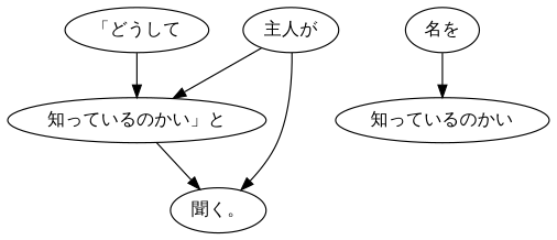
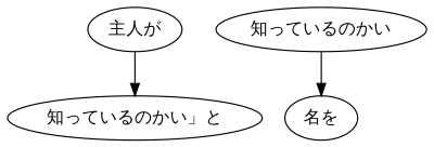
  digraph {
-   n1 [label="「どうして"]
    n2 [label="知っているのかい」と"]
-   n3 [label="聞く。"]
    n4 [label="知っているのかい"]
    n5 [label="名を"]
    n6 [label="主人が"]
-   n1 -> n2
-   n2 -> n3
-   n5 -> n4
+   n4 -> n5
    n6 -> n2
-   n6 -> n3
  }
